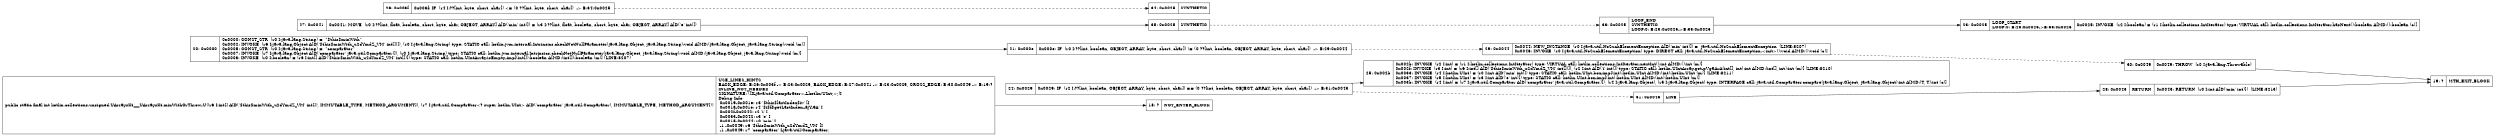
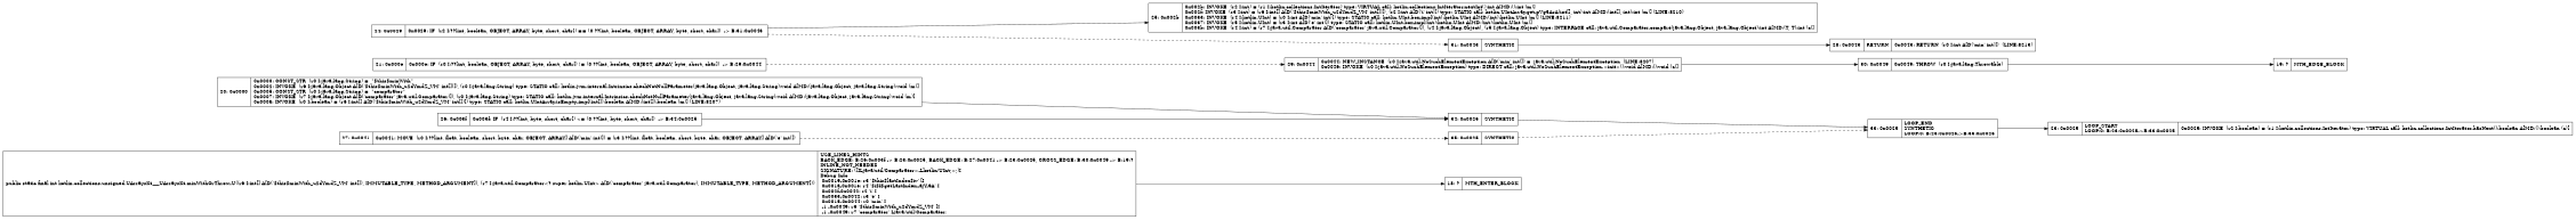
  digraph {
    rankdir=LR
    node [shape=record]
-   n1 [label="{18\:\ ?|NOT_ENTER_BLOCK\l}"]
+   n1 [label="{18\:\ ?|MTH_ENTER_BLOCK\l}"]
    n2 [label="{20\:\ 0x0000|0x0000: CONST_STR  (r0 I:java.lang.String) =  \"$this$minWith\" \l0x0002: INVOKE  (r6 I:java.lang.Object A[D('$this$minWith_u2dYmdZ_VM' int[])]), (r0 I:java.lang.String) type: STATIC call: kotlin.jvm.internal.Intrinsics.checkNotNullParameter(java.lang.Object, java.lang.String):void A[MD:(java.lang.Object, java.lang.String):void (m)]\l0x0005: CONST_STR  (r0 I:java.lang.String) =  \"comparator\" \l0x0007: INVOKE  (r7 I:java.lang.Object A[D('comparator' java.util.Comparator)]), (r0 I:java.lang.String) type: STATIC call: kotlin.jvm.internal.Intrinsics.checkNotNullParameter(java.lang.Object, java.lang.String):void A[MD:(java.lang.Object, java.lang.String):void (m)]\l0x000a: INVOKE  (r0 I:boolean) = (r6 I:int[] A[D('$this$minWith_u2dYmdZ_VM' int[])]) type: STATIC call: kotlin.UIntArray.isEmpty\-impl(int[]):boolean A[MD:(int[]):boolean (m)] (LINE:8207)\l}"]
    n3 [label="{21\:\ 0x000e|0x000e: IF  (r0 I:??[int, boolean, OBJECT, ARRAY, byte, short, char]) != (0 ??[int, boolean, OBJECT, ARRAY, byte, short, char])  \-\> B:29:0x0044 \l}"]
    n4 [label="{29\:\ 0x0044|0x0044: NEW_INSTANCE  (r0 I:java.util.NoSuchElementException A[D('min' int)]) =  java.util.NoSuchElementException  (LINE:8207)\l0x0046: INVOKE  (r0 I:java.util.NoSuchElementException) type: DIRECT call: java.util.NoSuchElementException.\<init\>():void A[MD:():void (c)]\l}"]
    n5 [label="{30\:\ 0x0049|0x0049: THROW  (r0 I:java.lang.Throwable) \l}"]
    n6 [label="{23\:\ 0x0025|LOOP_START\lLOOP:0: B:23:0x0025\-\>B:33:0x0025\l|0x0025: INVOKE  (r2 I:boolean) = (r1 I:kotlin.collections.IntIterator) type: VIRTUAL call: kotlin.collections.IntIterator.hasNext():boolean A[MD:():boolean (c)]\l}"]
    n7 [label="{24\:\ 0x0029|0x0029: IF  (r2 I:??[int, boolean, OBJECT, ARRAY, byte, short, char]) == (0 ??[int, boolean, OBJECT, ARRAY, byte, short, char])  \-\> B:31:0x0043 \l}"]
    n8 [label="{25\:\ 0x002b|0x002b: INVOKE  (r2 I:int) = (r1 I:kotlin.collections.IntIterator) type: VIRTUAL call: kotlin.collections.IntIterator.nextInt():int A[MD:():int (m)]\l0x002f: INVOKE  (r3 I:int) = (r6 I:int[] A[D('$this$minWith_u2dYmdZ_VM' int[])]), (r2 I:int A[D('i' int)]) type: STATIC call: kotlin.UIntArray.get\-pVg5ArA(int[], int):int A[MD:(int[], int):int (m)] (LINE:8210)\l0x0033: INVOKE  (r4 I:kotlin.UInt) = (r0 I:int A[D('min' int)]) type: STATIC call: kotlin.UInt.box\-impl(int):kotlin.UInt A[MD:(int):kotlin.UInt (m)] (LINE:8211)\l0x0037: INVOKE  (r5 I:kotlin.UInt) = (r3 I:int A[D('e' int)]) type: STATIC call: kotlin.UInt.box\-impl(int):kotlin.UInt A[MD:(int):kotlin.UInt (m)]\l0x003b: INVOKE  (r4 I:int) = (r7 I:java.util.Comparator A[D('comparator' java.util.Comparator)]), (r4 I:java.lang.Object), (r5 I:java.lang.Object) type: INTERFACE call: java.util.Comparator.compare(java.lang.Object, java.lang.Object):int A[MD:(T, T):int (c)]\l}"]
-   n9 [label="{31\:\ 0x0043|LINE\l}"]
+   n9 [label="{31\:\ 0x0043|SYNTHETIC\l}"]
    n10 [label="{28\:\ 0x0043|RETURN\l|0x0043: RETURN  (r0 I:int A[D('min' int)])  (LINE:8213)\l}"]
    n11 [label="{26\:\ 0x003f|0x003f: IF  (r4 I:??[int, byte, short, char]) \<= (0 ??[int, byte, short, char])  \-\> B:34:0x0025 \l}"]
    n12 [label="{34\:\ 0x0025|SYNTHETIC\l}"]
    n13 [label="{33\:\ 0x0025|LOOP_END\lSYNTHETIC\lLOOP:0: B:23:0x0025\-\>B:33:0x0025\l}"]
    n14 [label="{27\:\ 0x0041|0x0041: MOVE  (r0 I:??[int, float, boolean, short, byte, char, OBJECT, ARRAY] A[D('min' int)]) = (r3 I:??[int, float, boolean, short, byte, char, OBJECT, ARRAY] A[D('e' int)]) \l}"]
    n15 [label="{35\:\ 0x0025|SYNTHETIC\l}"]
-   n16 [label="{19\:\ ?|MTH_EXIT_BLOCK\l}"]
+   n16 [label="{19\:\ ?|MTH_EDGE_BLOCK\l}"]
    n17 [label="{public static final int kotlin.collections.unsigned.UArraysKt___UArraysKt.minWithOrThrow\-U((r6 I:int[] A[D('$this$minWith_u2dYmdZ_VM' int[]), IMMUTABLE_TYPE, METHOD_ARGUMENT]), (r7 I:java.util.Comparator\<? super kotlin.UInt\> A[D('comparator' java.util.Comparator), IMMUTABLE_TYPE, METHOD_ARGUMENT]))  | USE_LINES_HINTS\lBACK_EDGE: B:26:0x003f \-\> B:23:0x0025, BACK_EDGE: B:27:0x0041 \-\> B:23:0x0025, CROSS_EDGE: B:30:0x0049 \-\> B:19:?\lINLINE_NOT_NEEDED\lSIGNATURE: ([ILjava\/util\/Comparator\<\-Lkotlin\/UInt;\>;)I\lDebug Info:\l  0x0019\-0x001e: r3 '$this$lastIndex$iv' [I\l  0x001a\-0x001e: r4 '$i$f$getLastIndex\-\-ajY\-9A' I\l  0x002f\-0x0042: r2 'i' I\l  0x0033\-0x0042: r3 'e' I\l  0x0015\-0x0044: r0 'min' I\l  \-1 \-0x0049: r6 '$this$minWith_u2dYmdZ_VM' [I\l  \-1 \-0x0049: r7 'comparator' Ljava\/util\/Comparator;\l}"]
-   n2 -> n3
+   n2 -> n12
    n3 -> n4 [style=dashed]
-   n4 -> n5 [style=dashed]
+   n4 -> n5
    n5 -> n16
    n7 -> n8 [style=solid]
    n7 -> n9 [style=dashed]
    n9 -> n10
-   n10 -> n16
-   n11 -> n12 [style=dashed]
+   n11 -> n12
+   n12 -> n13
    n13 -> n6
-   n14 -> n15
+   n14 -> n15 [style=dashed]
    n15 -> n13 [style=dashed]
    n17 -> n1
  }
